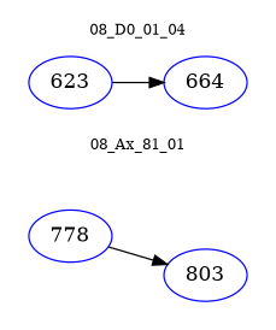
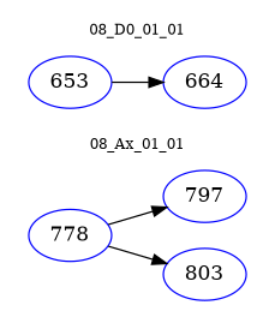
  digraph {
    rankdir=LR
    node [color=blue]
    edge [color=black]
    n1 [label=778]
    n2 [label=803]
-   n4 [label=623]
+   n3 [label=797]
+   n4 [label=653]
    n5 [label=664]
    subgraph cluster_1 {
      color=white
      fontsize=10
-     label="08_Ax_81_01"
+     label="08_Ax_01_01"
      n1
      n2
+     n3
    }
    subgraph cluster_2 {
      color=white
      fontsize=10
-     label="08_D0_01_04"
+     label="08_D0_01_01"
      n4
      n5
    }
    n1 -> n2
+   n1 -> n3
    n4 -> n5
  }
